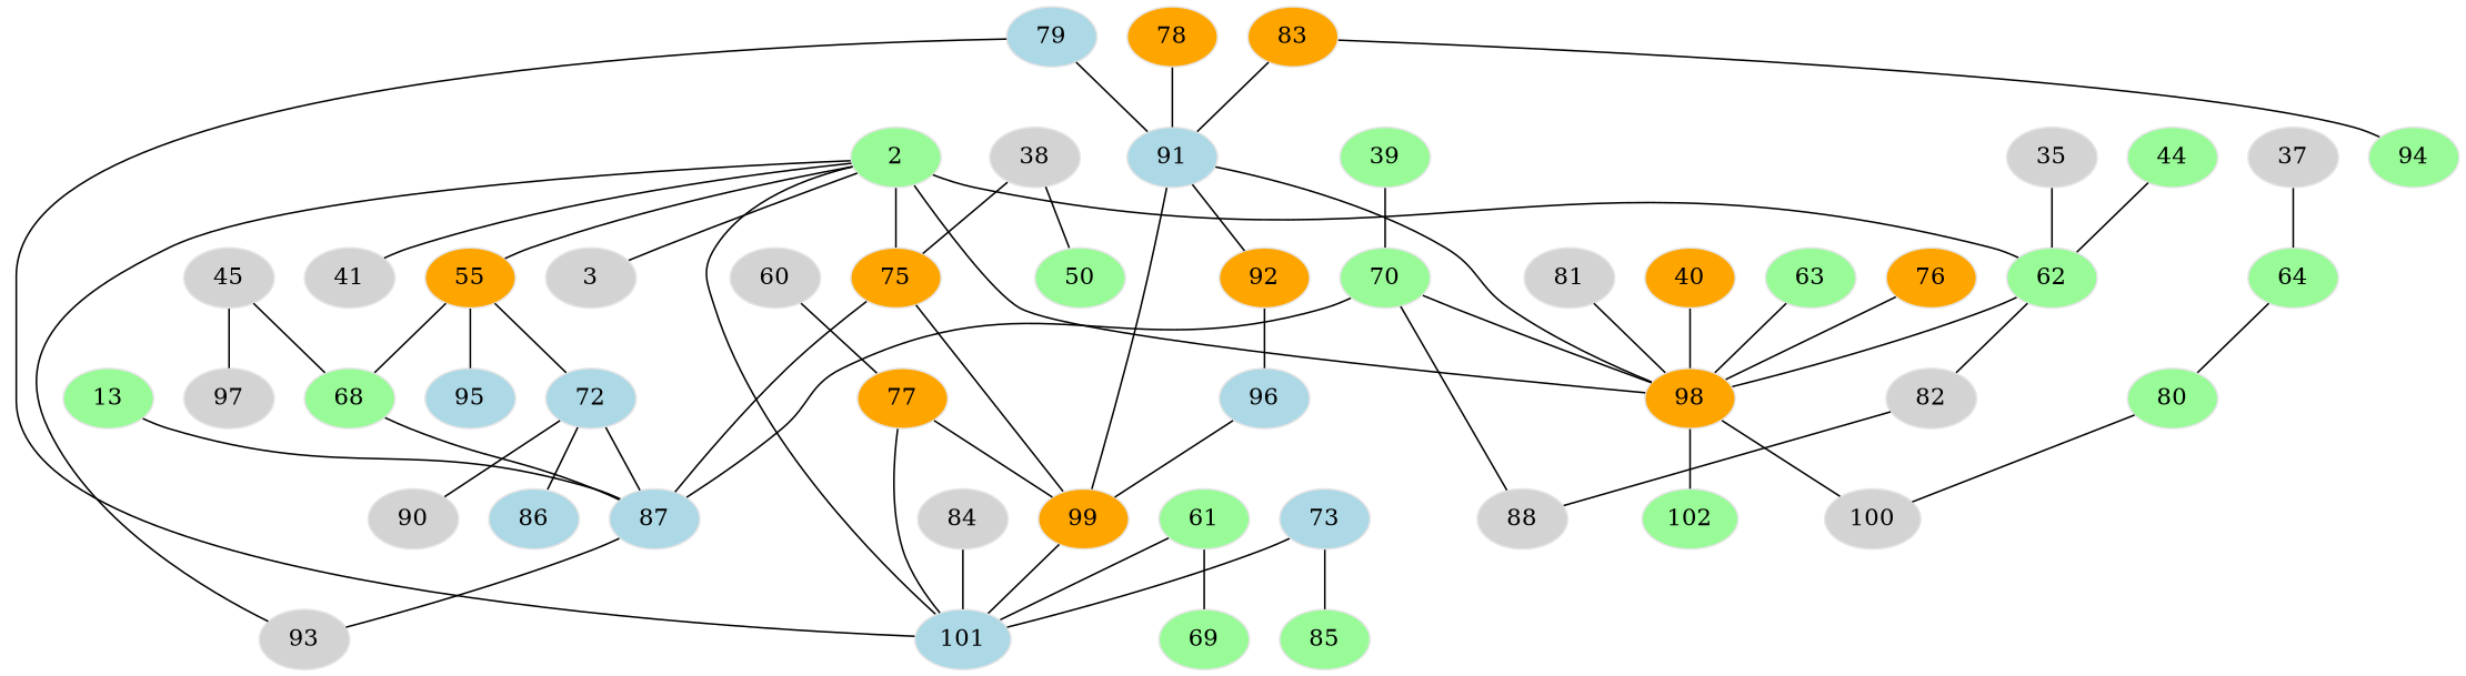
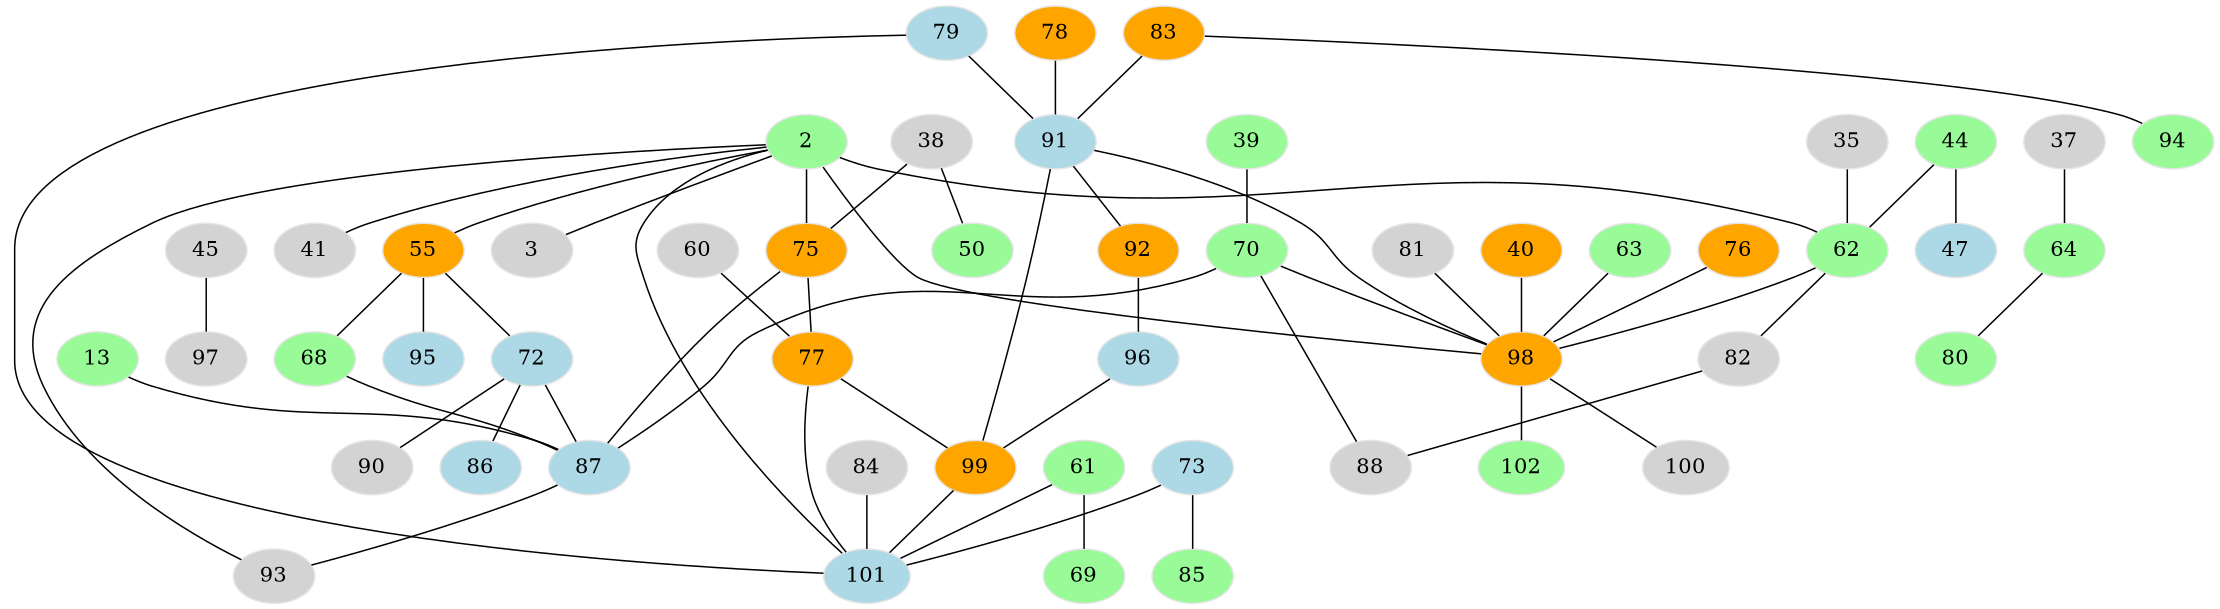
  graph {
    node [color=gray90 fillcolor=palegreen style=filled]
    3 [fillcolor=lightgrey]
    2
    41 [fillcolor=lightgrey]
    55 [fillcolor=orange super="+23+34"]
    62 [super="+1"]
    75 [fillcolor=orange super="+4+52+9"]
    93 [fillcolor=lightgrey super="+15+25"]
    98 [fillcolor=orange super="+46+53+54"]
    101 [fillcolor=lightblue super="+19+28+31"]
    68 [super="+36"]
    72 [fillcolor=lightblue]
    95 [fillcolor=lightblue]
    82 [fillcolor=lightgrey]
    87 [fillcolor=lightblue super="+17+42"]
    99 [fillcolor=orange super="+89"]
    100 [fillcolor=lightgrey]
    102
    35 [fillcolor=lightgrey]
    37 [fillcolor=lightgrey]
    64
    80
    38 [fillcolor=lightgrey]
    50
    70 [super="+18"]
    88 [fillcolor=lightgrey]
    39
    40 [fillcolor=orange]
    n28 [label=13]
    44
+   47 [fillcolor=lightblue]
    45 [fillcolor=lightgrey]
    97 [fillcolor=lightgrey]
    86 [fillcolor=lightblue]
    90 [fillcolor=lightgrey]
    77 [fillcolor=orange super="+58"]
    60 [fillcolor=lightgrey]
    61
    69
    63
    73 [fillcolor=lightblue super="+56"]
    85
    76 [fillcolor=orange]
    91 [fillcolor=lightblue super="+32+66+65"]
    92 [fillcolor=orange]
    78 [fillcolor=orange]
    79 [fillcolor=lightblue super="+49"]
    81 [fillcolor=lightgrey]
    83 [fillcolor=orange super="+67+74"]
    94
    84 [fillcolor=lightgrey]
    96 [fillcolor=lightblue super="+30"]
    2 -- 3
    2 -- 41
    2 -- 55
    2 -- 62 [weight=2]
    2 -- 75 [weight=3]
    2 -- 93
    2 -- 98
    2 -- 101
    55 -- 68
    55 -- 72
    55 -- 95
    62 -- 98
    62 -- 82
    75 -- 87 [weight=3]
-   75 -- 99 [weight=2]
+   75 -- 77 [weight=2]
    98 -- 100
    98 -- 102
    68 -- 87
    72 -- 87
    72 -- 86
    72 -- 90
    82 -- 88
    87 -- 93
    99 -- 101
    35 -- 62
    37 -- 64
    64 -- 80
-   80 -- 100
    38 -- 75
    38 -- 50
    70 -- 98
    70 -- 87
    70 -- 88
    39 -- 70
    40 -- 98
    n28 -- 87
    44 -- 62
-   45 -- 68 [weight=2]
+   44 -- 47
    45 -- 97
    77 -- 101
    77 -- 99 [weight=2]
    60 -- 77
    61 -- 101
    61 -- 69
    63 -- 98
    73 -- 101
    73 -- 85
    76 -- 98
    91 -- 98
    91 -- 99 [weight=4]
    91 -- 92
    92 -- 96
    78 -- 91
    79 -- 101
    79 -- 91 [weight=2]
    81 -- 98
    83 -- 91 [weight=2]
    83 -- 94
    84 -- 101
    96 -- 99
  }
